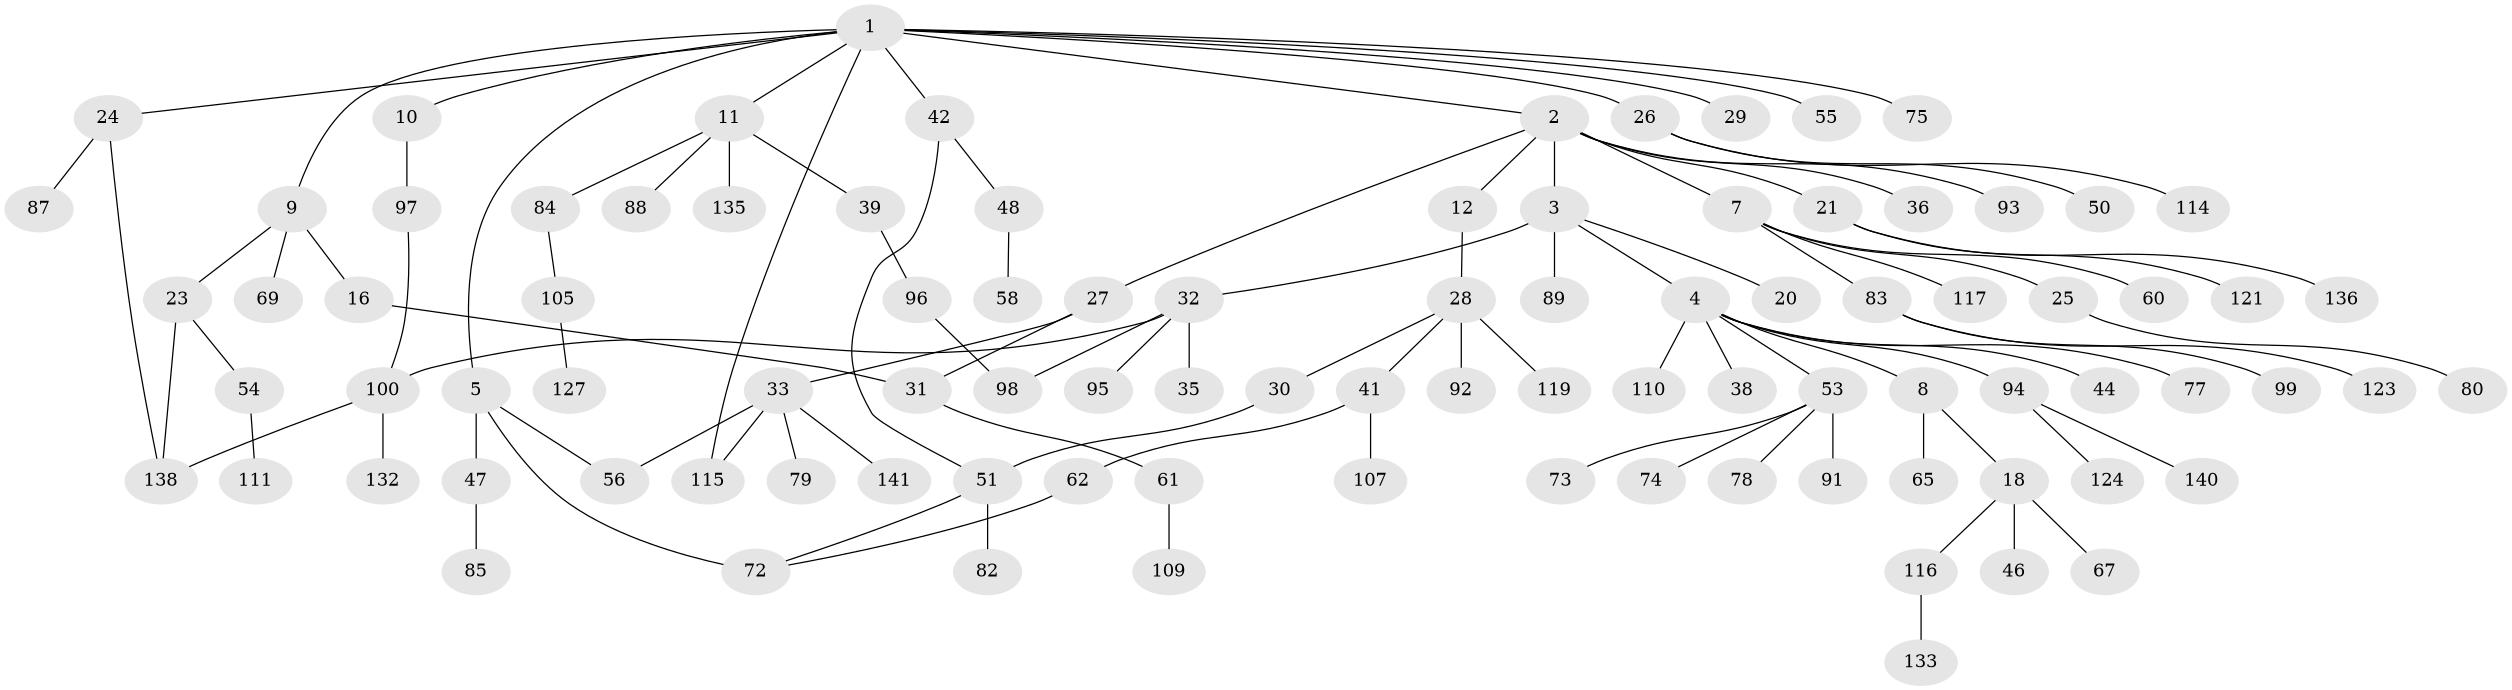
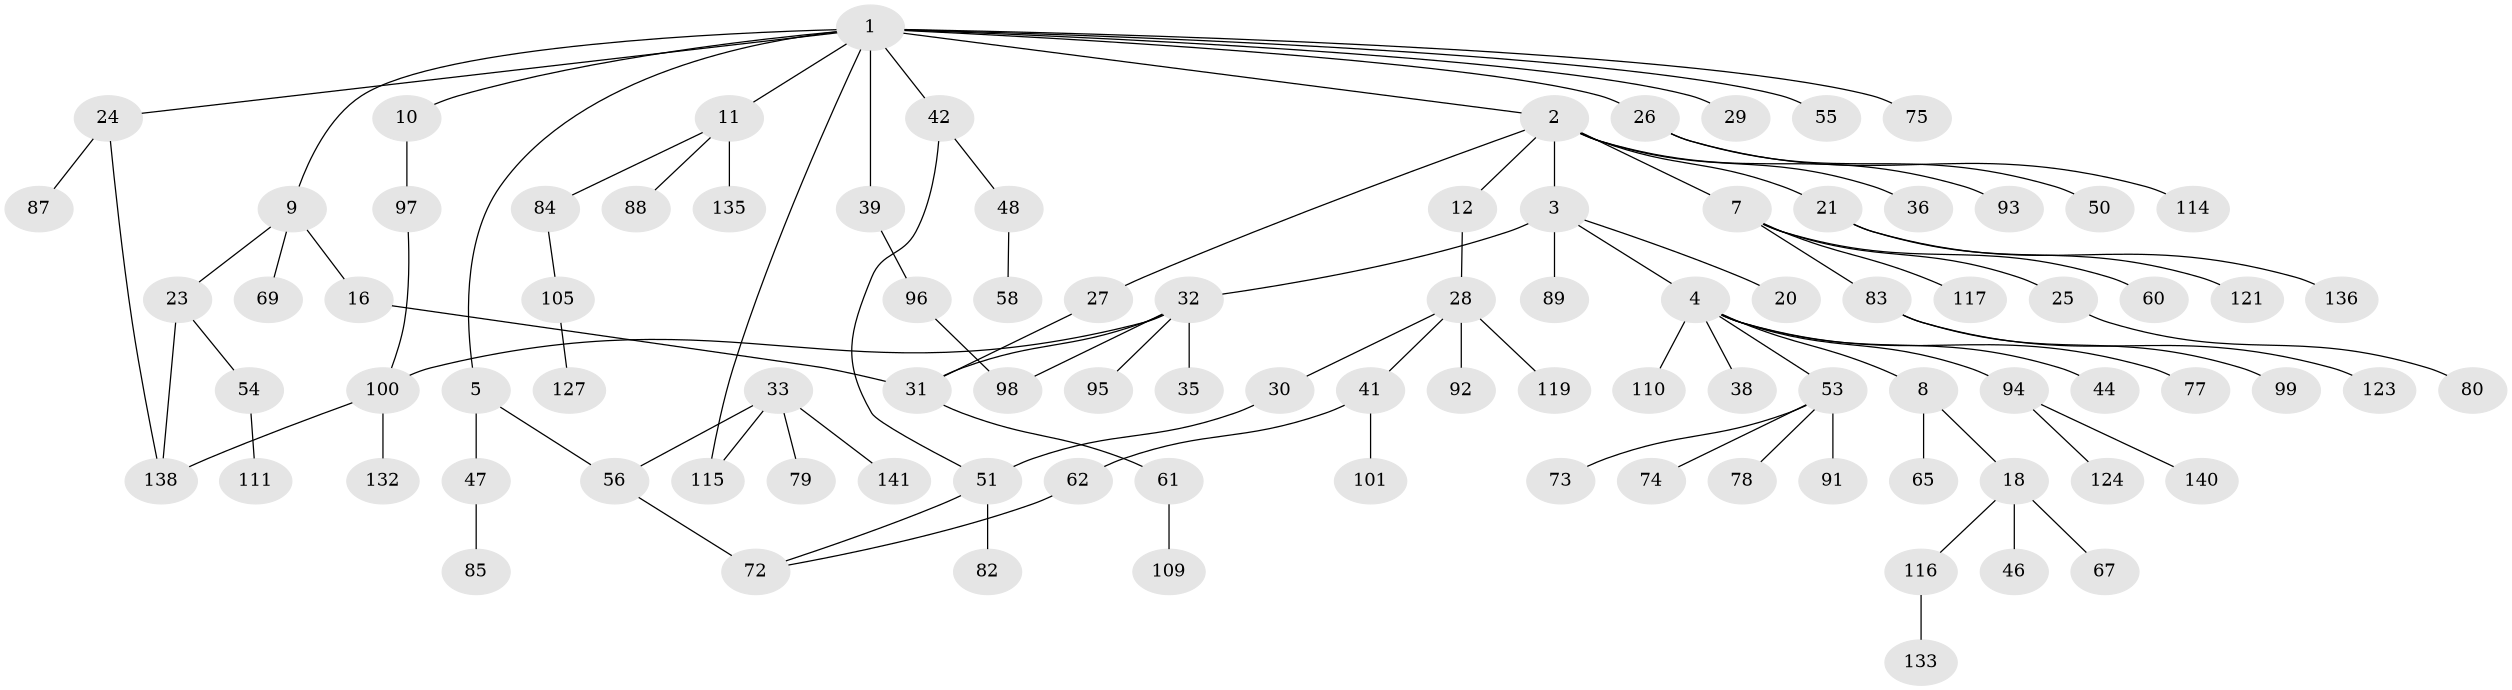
  graph {
    node [color=gray90 style=filled]
    1 [super="+17"]
    2 [super="+6"]
    5 [super="+40"]
    9 [super="+13"]
    10
    11 [super="+66"]
    24 [super="+63"]
    26 [super="+134"]
    29
    39
    42 [super="+43"]
    55 [super="+126"]
    75
    115
    3 [super="+70"]
    7 [super="+19"]
    12 [super="+129"]
    21 [super="+71"]
    27 [super="+32"]
    36
    93
    47 [super="+49"]
    56 [super="+59"]
    72 [super="+76"]
    16 [super="+102"]
    23 [super="+45"]
    69
    97
    84
    88
    135
    138
    87 [super="+104"]
    50
    114
    96
    51
    48
    4 [super="+15"]
    20 [super="+120"]
    n41 [label=32 super="+90"]
    89
    25
    60 [super="+139"]
    83 [super="+131"]
    117 [super="+125"]
    28
    121
    136
    31 [super="+86"]
    33 [super="+37"]
    8 [super="+14"]
    38 [super="+52"]
    44
    53 [super="+64"]
    77
    94
    110
    35
    95 [super="+106"]
    98 [super="+101"]
    100 [super="+112"]
    18 [super="+34"]
    65
    73 [super="+103"]
    74 [super="+130"]
    78 [super="+118"]
    91
    124
    140
    85
    80
    99
    123
    46 [super="+128"]
    67
    116
    54 [super="+57"]
    105 [super="+137"]
    30 [super="+68"]
    41 [super="+81"]
    92
    119 [super="+122"]
    61 [super="+108"]
    133
    132
    111
    79
    141
    62
-   107
+   107 [label=101]
    82 [super="+113"]
    109
    58
    127
    1 -- 2
    1 -- 5
    1 -- 9
    1 -- 10
    1 -- 11
    1 -- 24
    1 -- 26
    1 -- 29
-   11 -- 39
+   1 -- 39
    1 -- 42
    1 -- 55
    1 -- 75
    1 -- 115
    2 -- 3 [weight=2]
    2 -- 7
    2 -- 12
    2 -- 21
    2 -- 27
    2 -- 36
    2 -- 93
    5 -- 47
    5 -- 56
-   5 -- 72
+   56 -- 72
    9 -- 16
    9 -- 23
    9 -- 69
    10 -- 97
    11 -- 84
    11 -- 88
    11 -- 135
    24 -- 138
    24 -- 87
    26 -- 50
    26 -- 114
    39 -- 96
    42 -- 51
    42 -- 48
    3 -- 4
    3 -- 20
    3 -- n41
    3 -- 89
    7 -- 25
    7 -- 60
    7 -- 83
    7 -- 117
    12 -- 28
    21 -- 121
    21 -- 136
    27 -- 31 [weight=2]
-   27 -- 33
    47 -- 85
    16 -- 31
    23 -- 138
    23 -- 54
    97 -- 100
    84 -- 105
    96 -- 98
    51 -- 72
    51 -- 82
    48 -- 58
    4 -- 8
    4 -- 38
    4 -- 44
    4 -- 53
    4 -- 77
    4 -- 94
    4 -- 110
+   n41 -- 31
    n41 -- 35
    n41 -- 95
    n41 -- 98
    n41 -- 100
    25 -- 80
    83 -- 99
    83 -- 123
    28 -- 30
    28 -- 41
    28 -- 92
    28 -- 119
    31 -- 61
    33 -- 115
    33 -- 56
    33 -- 79
    33 -- 141
    8 -- 18
    8 -- 65
    53 -- 73
    53 -- 74
    53 -- 78
    53 -- 91
    94 -- 124
    94 -- 140
    100 -- 138
    100 -- 132
    18 -- 46
    18 -- 67
    18 -- 116
    116 -- 133
    54 -- 111
    105 -- 127
    30 -- 51
    41 -- 62
    41 -- 107
    61 -- 109
    62 -- 72
  }
